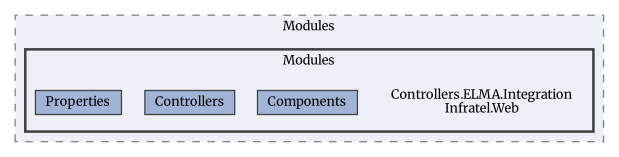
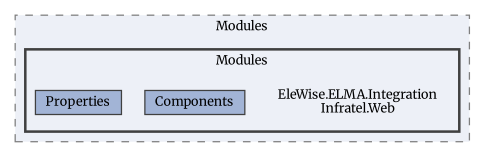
  digraph {
    compound=true
    fontname=Merriweather
    node [fontname=Merriweather fontsize=10 shape=box color=grey25 fillcolor="#a2b4d6" style=filled]
-   n1 [height=0.2 label="Controllers.ELMA.Integration\lInfratel.Web" shape=plaintext width=0.4 color="" fillcolor="" style=""]
+   n1 [height=0.2 label="EleWise.ELMA.Integration\lInfratel.Web" shape=plaintext width=0.4 color="" fillcolor="" style=""]
    n2 [height=0.2 label=Components width=0.4]
-   n3 [height=0.2 label=Controllers width=0.4]
    n4 [height=0.2 label=Properties width=0.4]
    subgraph cluster_1 {
      bgcolor="#edf0f7"
      fontsize=10
      label=Modules
      pencolor=grey50
      style="filled,dashed"
      subgraph cluster_2 {
        bgcolor="#edf0f7"
        fontsize=10
        pencolor=grey25
        style="filled,bold"
        n1
        n2
-       n3
        n4
      }
    }
  }
